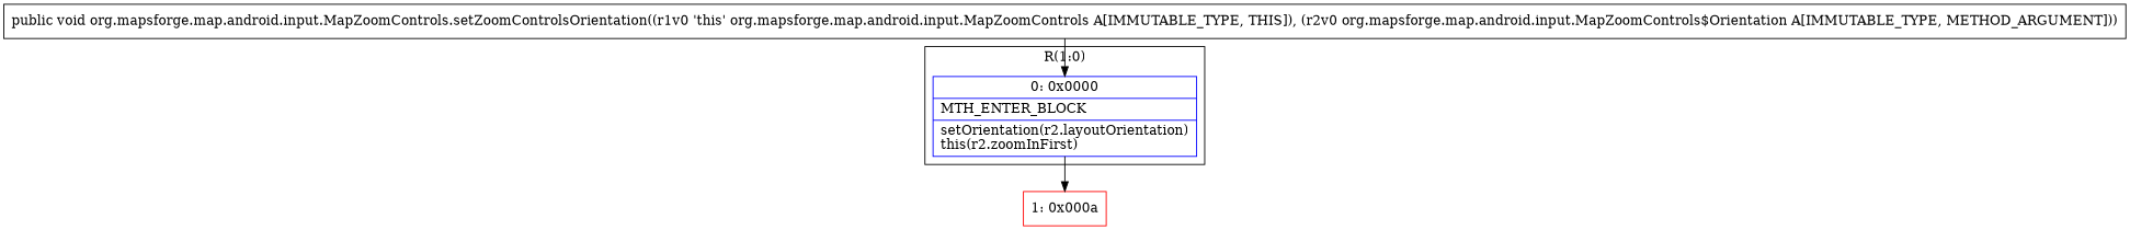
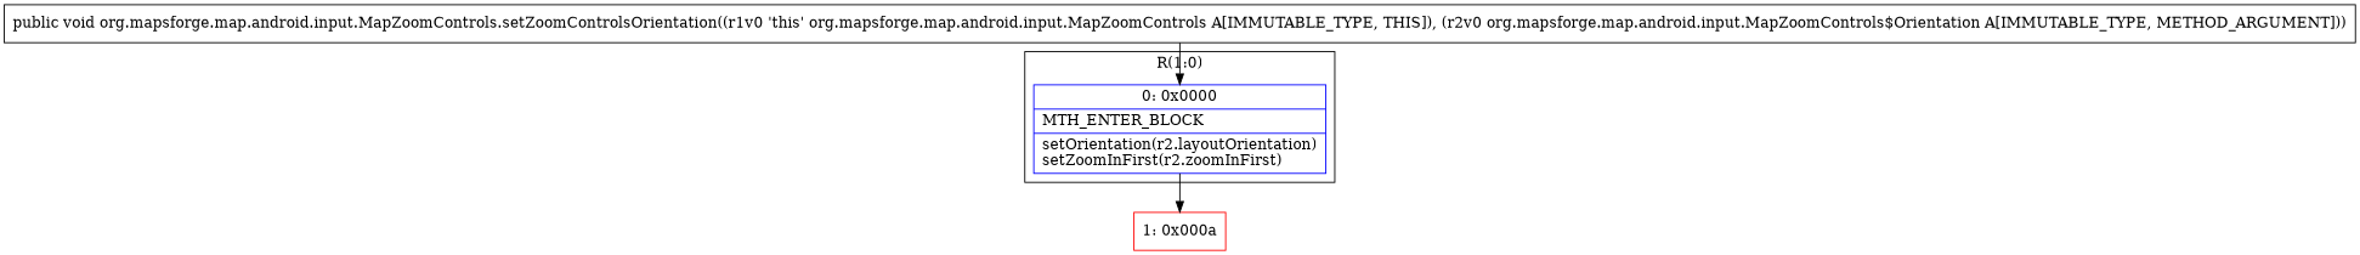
  digraph {
    node [shape=record]
-   n1 [color=blue label="{0\:\ 0x0000|MTH_ENTER_BLOCK\l|setOrientation(r2.layoutOrientation)\lthis(r2.zoomInFirst)\l}"]
+   n1 [color=blue label="{0\:\ 0x0000|MTH_ENTER_BLOCK\l|setOrientation(r2.layoutOrientation)\lsetZoomInFirst(r2.zoomInFirst)\l}"]
    n2 [color=red label="{1\:\ 0x000a}"]
    n3 [label="{public void org.mapsforge.map.android.input.MapZoomControls.setZoomControlsOrientation((r1v0 'this' org.mapsforge.map.android.input.MapZoomControls A[IMMUTABLE_TYPE, THIS]), (r2v0 org.mapsforge.map.android.input.MapZoomControls$Orientation A[IMMUTABLE_TYPE, METHOD_ARGUMENT])) }"]
    subgraph cluster_1 {
      label="R(1:0)"
      n1
    }
    n1 -> n2
    n3 -> n1
  }
